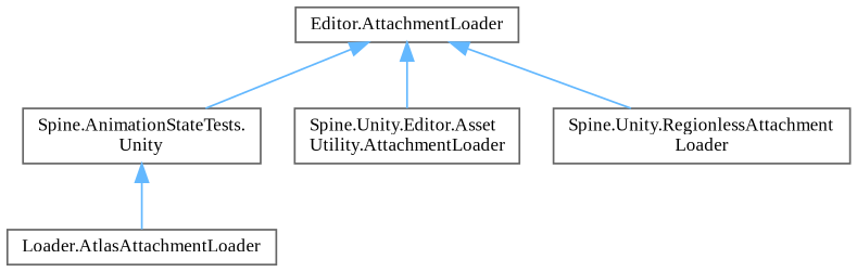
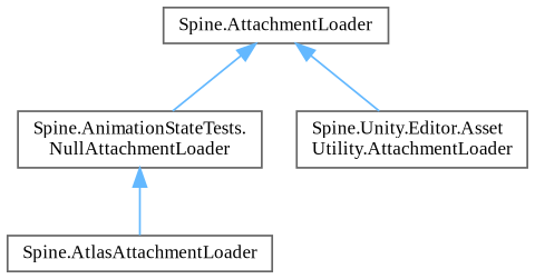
  digraph {
    fontname="Liberation Serif"
    rankdir=TB
    node [color=grey40 fillcolor=white fontname="Liberation Serif" fontsize=10 shape=box style=filled]
    edge [color=steelblue1 dir=back fontname="Liberation Serif" fontsize=10 labelfontname=Helvetica labelfontsize=10 style=solid]
-   n1 [height=0.2 label="Editor.AttachmentLoader" width=0.4]
-   n2 [height=0.2 label="Spine.AnimationStateTests.\lUnity" width=0.4]
+   n1 [height=0.2 label="Spine.AttachmentLoader" width=0.4]
+   n2 [height=0.2 label="Spine.AnimationStateTests.\lNullAttachmentLoader" width=0.4]
    n3 [height=0.2 label="Spine.Unity.Editor.Asset\lUtility.AttachmentLoader" width=0.4]
-   n4 [height=0.2 label="Spine.Unity.RegionlessAttachment\lLoader" width=0.4]
-   n5 [height=0.2 label="Loader.AtlasAttachmentLoader" width=0.4]
+   n5 [height=0.2 label="Spine.AtlasAttachmentLoader" width=0.4]
    n1 -> n2
    n1 -> n3
-   n1 -> n4
    n2 -> n5
  }
